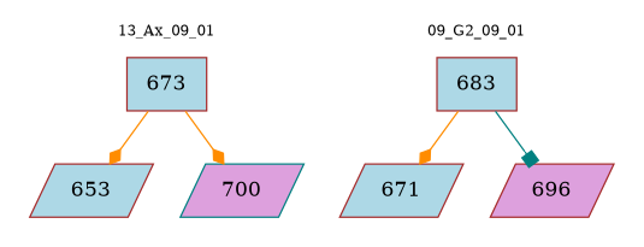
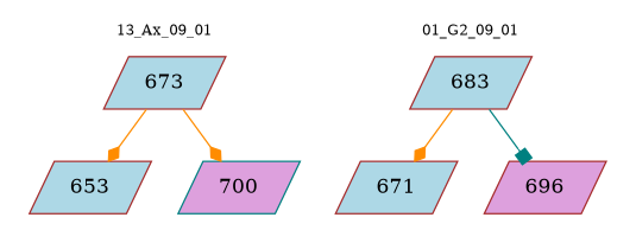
  digraph {
    node [color=brown fillcolor=lightblue shape=parallelogram style=filled]
    edge [arrowhead=diamond color=darkorange]
-   n1 [label=673 shape=box]
+   n1 [label=673]
    n2 [label=653]
    n3 [color=teal fillcolor=plum label=700]
-   n4 [label=683 shape=box]
+   n4 [label=683]
    n5 [label=671]
    n6 [fillcolor=plum label=696]
    subgraph cluster_1 {
      color=white
      fontsize=10
      label="13_Ax_09_01"
      n1
      n2
      n3
    }
    subgraph cluster_2 {
      color=white
      fontsize=10
-     label="09_G2_09_01"
+     label="01_G2_09_01"
      n4
      n5
      n6
    }
    n1 -> n2
    n1 -> n3
    n4 -> n5
    n4 -> n6 [arrowhead=box color=teal]
  }
